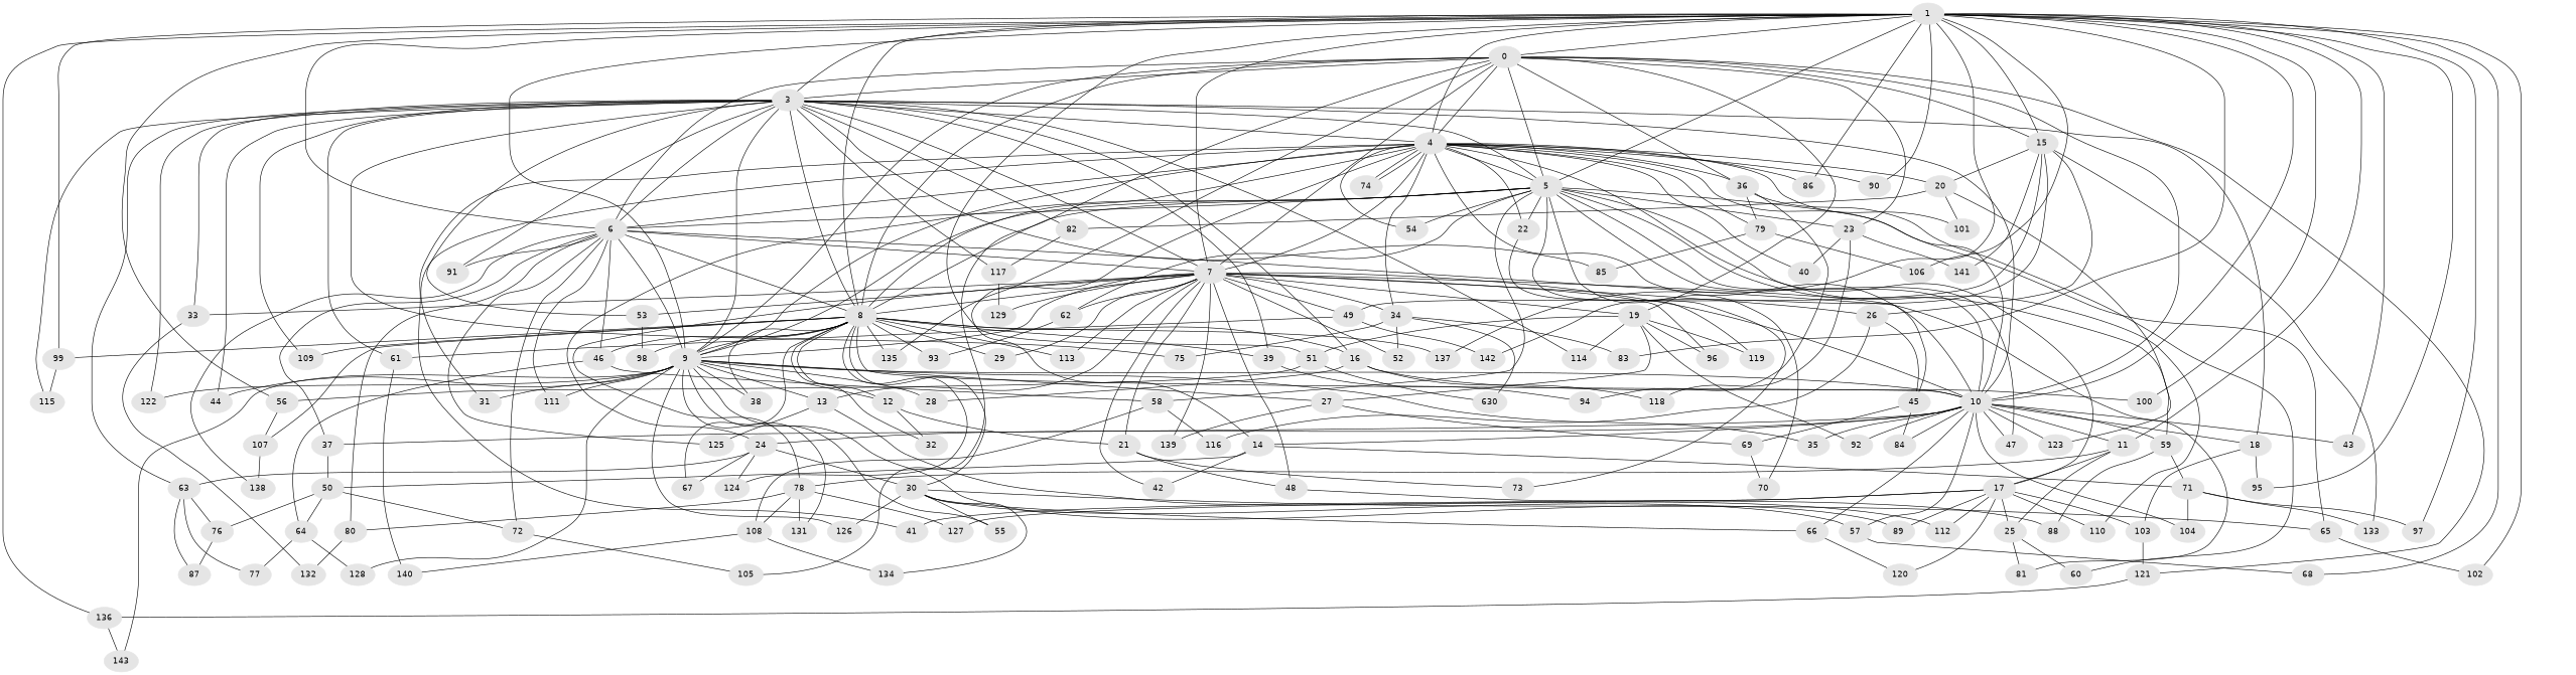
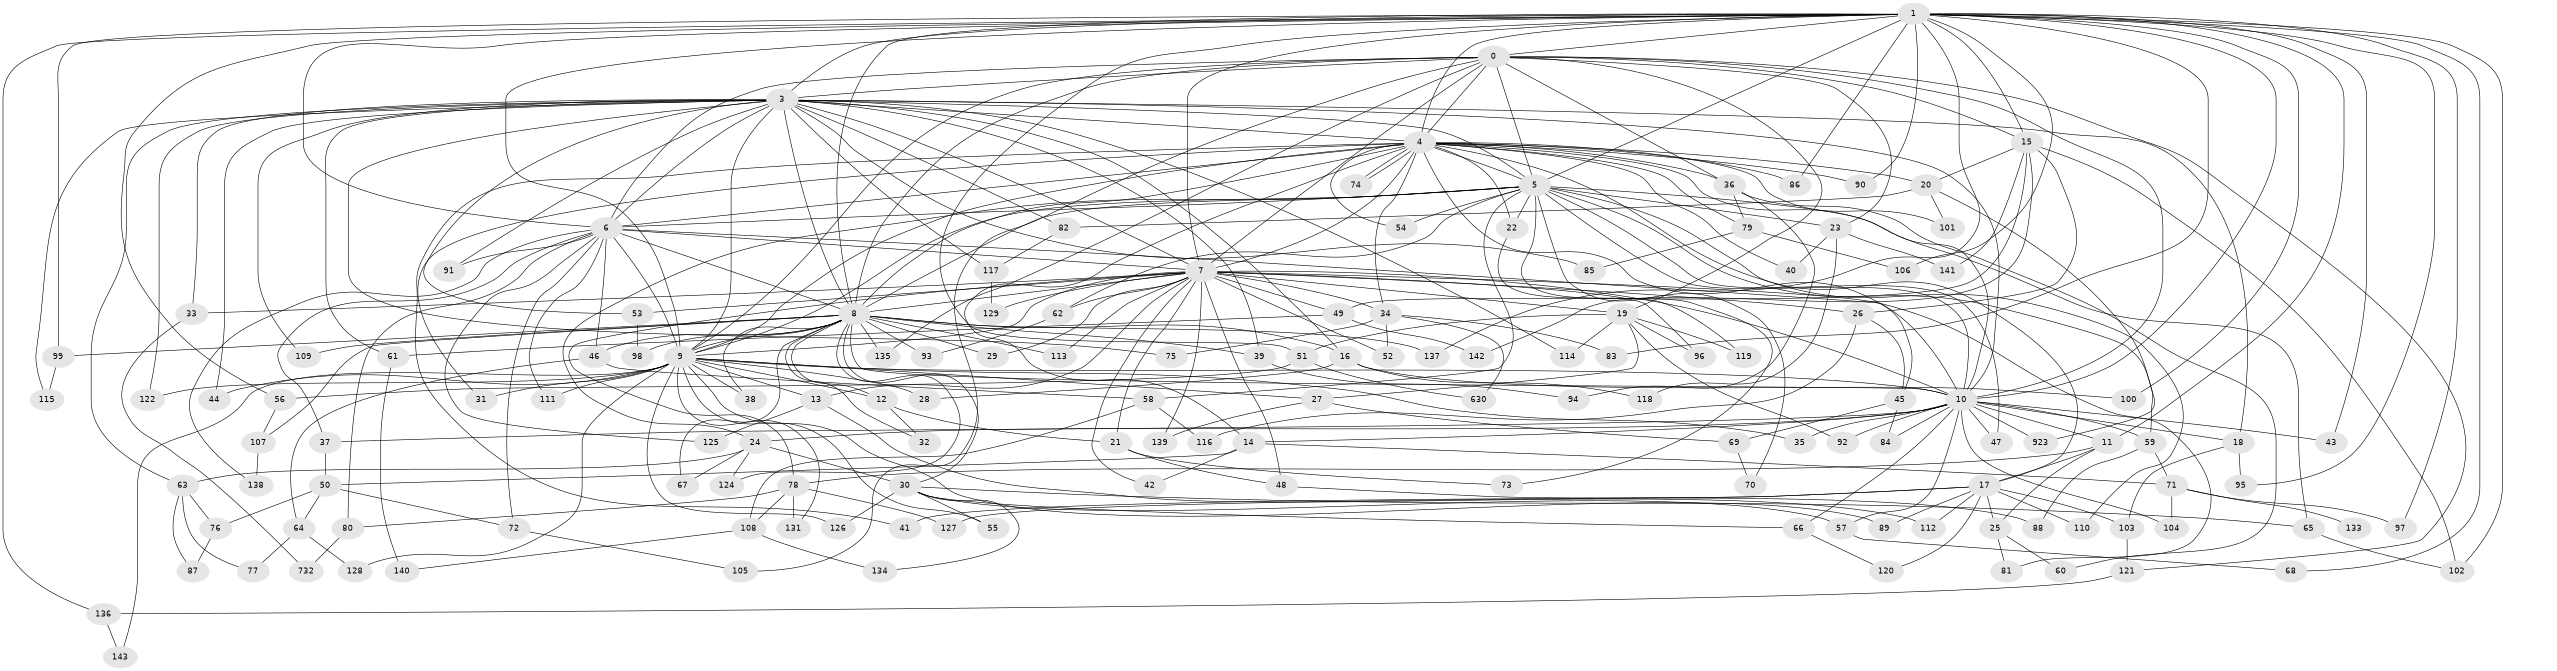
  graph {
    fontname="DejaVu Sans"
    node [color=gray90 fontname="DejaVu Sans" style=filled]
    edge [fontname="DejaVu Sans"]
    n1 [label=0]
    1
    3
    4
    5
    6
    7
    8
    9
    10
    11
    15
    43
    51
    56
    68
    83
    86
    90
    95
    97
    99
    100
    102
    106
    136
    137
    19
    23
    36
    105
    121
    135
    16
    18
    33
    39
    44
    53
    61
    63
    75
    82
    85
    91
    109
    114
    115
    117
    122
    14
    17
    20
    22
    31
    34
    40
    41
    45
    54
    74
    79
    101
    24
    47
    58
    59
    62
    65
    70
    73
    110
    37
    46
    72
    80
    111
    125
    138
    13
    21
    26
    29
    42
    48
    49
    52
    78
    81
    96
    113
    129
    139
    12
    30
    32
    38
    67
    93
    98
    107
    124
    27
    28
    35
    55
    89
    126
    128
    131
    143
    57
    66
    84
    92
    104
-   123
+   123 [label=923]
    25
    133
    141
    142
    n122 [label=630]
    119
    118
    60
    94
    103
-   132
+   132 [label=732]
    140
    76
    77
    87
    50
    71
    112
    120
    127
    69
    116
    108
    88
    64
    134
    n1 -- 3
    n1 -- 4
    n1 -- 5
    n1 -- 6
    n1 -- 7
    n1 -- 8
    n1 -- 9
    n1 -- 10
    n1 -- 15
    n1 -- 19
    n1 -- 23
    n1 -- 36
    n1 -- 105
    n1 -- 121
    n1 -- 135
    1 -- n1
    1 -- 3
    1 -- 4
    1 -- 5
    1 -- 6
    1 -- 7
    1 -- 8
    1 -- 9
    1 -- 10
    1 -- 11
    1 -- 15
    1 -- 43
    1 -- 51
    1 -- 56
    1 -- 68
    1 -- 83
    1 -- 86
    1 -- 90
    1 -- 95
    1 -- 97
    1 -- 99
    1 -- 100
    1 -- 102
    1 -- 106
    1 -- 136
    1 -- 137
    3 -- 4
    3 -- 5
    3 -- 6
    3 -- 7
    3 -- 8
    3 -- 9
    3 -- 10
    3 -- 16
    3 -- 18
    3 -- 33
    3 -- 39
    3 -- 44
    3 -- 53
    3 -- 61
    3 -- 63
    3 -- 75
    3 -- 82
    3 -- 85
    3 -- 91
    3 -- 109
    3 -- 114
    3 -- 115
    3 -- 117
    3 -- 122
    4 -- 5
    4 -- 6
    4 -- 7
    4 -- 8
    4 -- 9
    4 -- 10
    4 -- 86
    4 -- 90
    4 -- 36
    4 -- 14
    4 -- 17
    4 -- 20
    4 -- 22
    4 -- 31
    4 -- 34
    4 -- 40
    4 -- 41
    4 -- 45
    4 -- 54
    4 -- 74
    4 -- 74
    4 -- 79
    4 -- 101
    5 -- 6
    5 -- 8
    5 -- 9
    5 -- 10
    5 -- 23
    5 -- 22
    5 -- 54
    5 -- 24
    5 -- 47
    5 -- 58
    5 -- 59
    5 -- 62
    5 -- 65
    5 -- 70
    5 -- 73
    5 -- 110
    6 -- 7
    6 -- 8
    6 -- 9
    6 -- 10
    6 -- 91
    6 -- 37
    6 -- 46
    6 -- 72
    6 -- 80
    6 -- 111
    6 -- 125
    6 -- 138
    7 -- 8
    7 -- 9
    7 -- 10
    7 -- 19
    7 -- 33
    7 -- 53
    7 -- 34
    7 -- 62
    7 -- 13
    7 -- 21
    7 -- 26
    7 -- 29
    7 -- 42
    7 -- 48
    7 -- 49
    7 -- 52
    7 -- 78
    7 -- 81
    7 -- 96
    7 -- 113
    7 -- 129
    7 -- 139
    8 -- 9
    8 -- 10
    8 -- 99
    8 -- 137
    8 -- 135
    8 -- 16
    8 -- 39
    8 -- 109
    8 -- 46
    8 -- 29
    8 -- 113
    8 -- 12
    8 -- 30
    8 -- 32
    8 -- 38
    8 -- 67
    8 -- 93
    8 -- 98
    8 -- 107
    8 -- 124
    9 -- 10
    9 -- 44
    9 -- 122
    9 -- 31
    9 -- 111
    9 -- 13
    9 -- 12
    9 -- 38
    9 -- 27
    9 -- 28
    9 -- 35
    9 -- 55
    9 -- 89
    9 -- 126
    9 -- 128
    9 -- 131
    9 -- 143
    10 -- 11
    10 -- 43
    10 -- 18
    10 -- 14
    10 -- 24
    10 -- 47
    10 -- 59
    10 -- 37
    10 -- 35
    10 -- 57
    10 -- 66
    10 -- 84
    10 -- 92
    10 -- 104
    10 -- 123
    11 -- 17
    11 -- 78
    11 -- 25
    15 -- 20
    15 -- 26
    15 -- 49
-   15 -- 133
+   15 -- 102
    15 -- 141
    15 -- 142
    51 -- 56
    51 -- n122
    56 -- 107
    99 -- 115
    136 -- 143
    19 -- 51
    19 -- 114
    19 -- 96
    19 -- 27
    19 -- 92
    19 -- 119
    23 -- 40
    23 -- 141
    23 -- 118
    36 -- 79
    36 -- 60
    36 -- 94
    121 -- 136
    16 -- 100
    16 -- 28
    16 -- 118
    18 -- 95
    18 -- 103
    33 -- 132
    39 -- 94
    53 -- 98
    61 -- 140
    63 -- 76
    63 -- 77
    63 -- 87
    82 -- 117
    117 -- 129
    14 -- 42
    14 -- 50
    14 -- 71
    17 -- 41
    17 -- 110
    17 -- 89
    17 -- 25
    17 -- 103
    17 -- 112
    17 -- 120
    17 -- 127
    20 -- 82
    20 -- 101
    20 -- 123
    22 -- 119
    34 -- 83
    34 -- 75
    34 -- 52
    34 -- n122
    45 -- 84
    45 -- 69
    79 -- 106
    79 -- 85
    24 -- 63
    24 -- 30
    24 -- 67
    24 -- 124
    58 -- 116
    58 -- 108
    59 -- 71
    59 -- 88
    62 -- 93
    65 -- 102
    37 -- 50
    46 -- 58
    46 -- 64
    72 -- 105
    80 -- 132
    13 -- 125
    13 -- 112
    21 -- 73
    21 -- 48
    26 -- 45
    26 -- 116
    48 -- 88
    49 -- 61
    49 -- 142
    78 -- 80
    78 -- 131
    78 -- 127
    78 -- 108
    12 -- 21
    12 -- 32
    30 -- 65
    30 -- 55
    30 -- 126
    30 -- 57
    30 -- 66
    30 -- 134
    107 -- 138
    27 -- 139
    27 -- 69
    57 -- 68
    66 -- 120
    25 -- 81
    25 -- 60
    103 -- 121
    76 -- 87
    50 -- 72
    50 -- 76
    50 -- 64
    71 -- 97
    71 -- 104
    71 -- 133
    69 -- 70
    108 -- 140
    108 -- 134
    64 -- 128
    64 -- 77
  }
